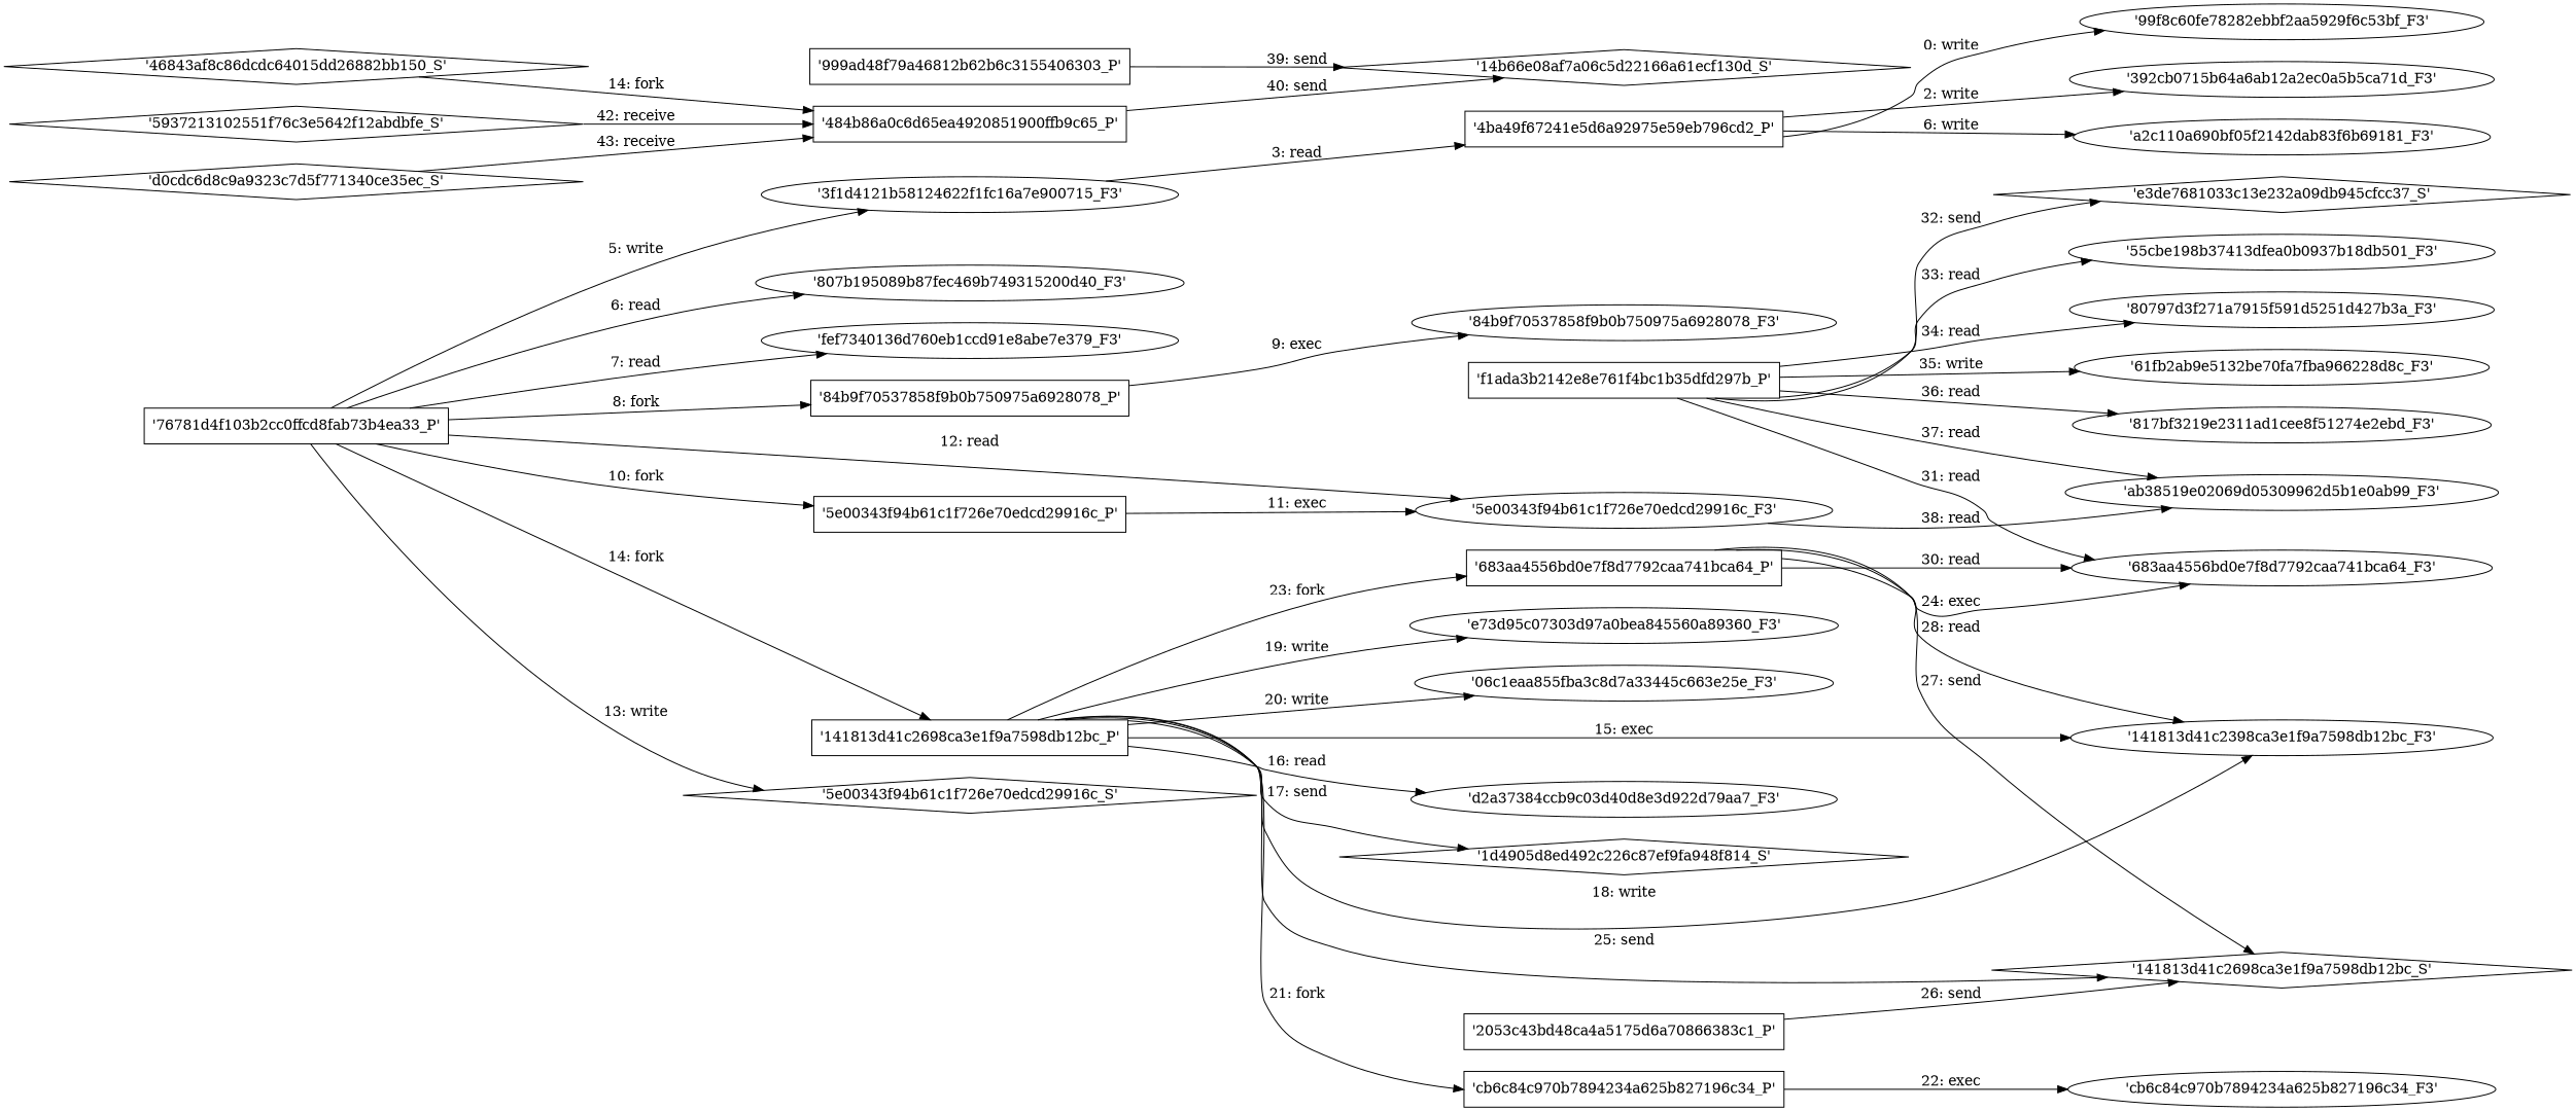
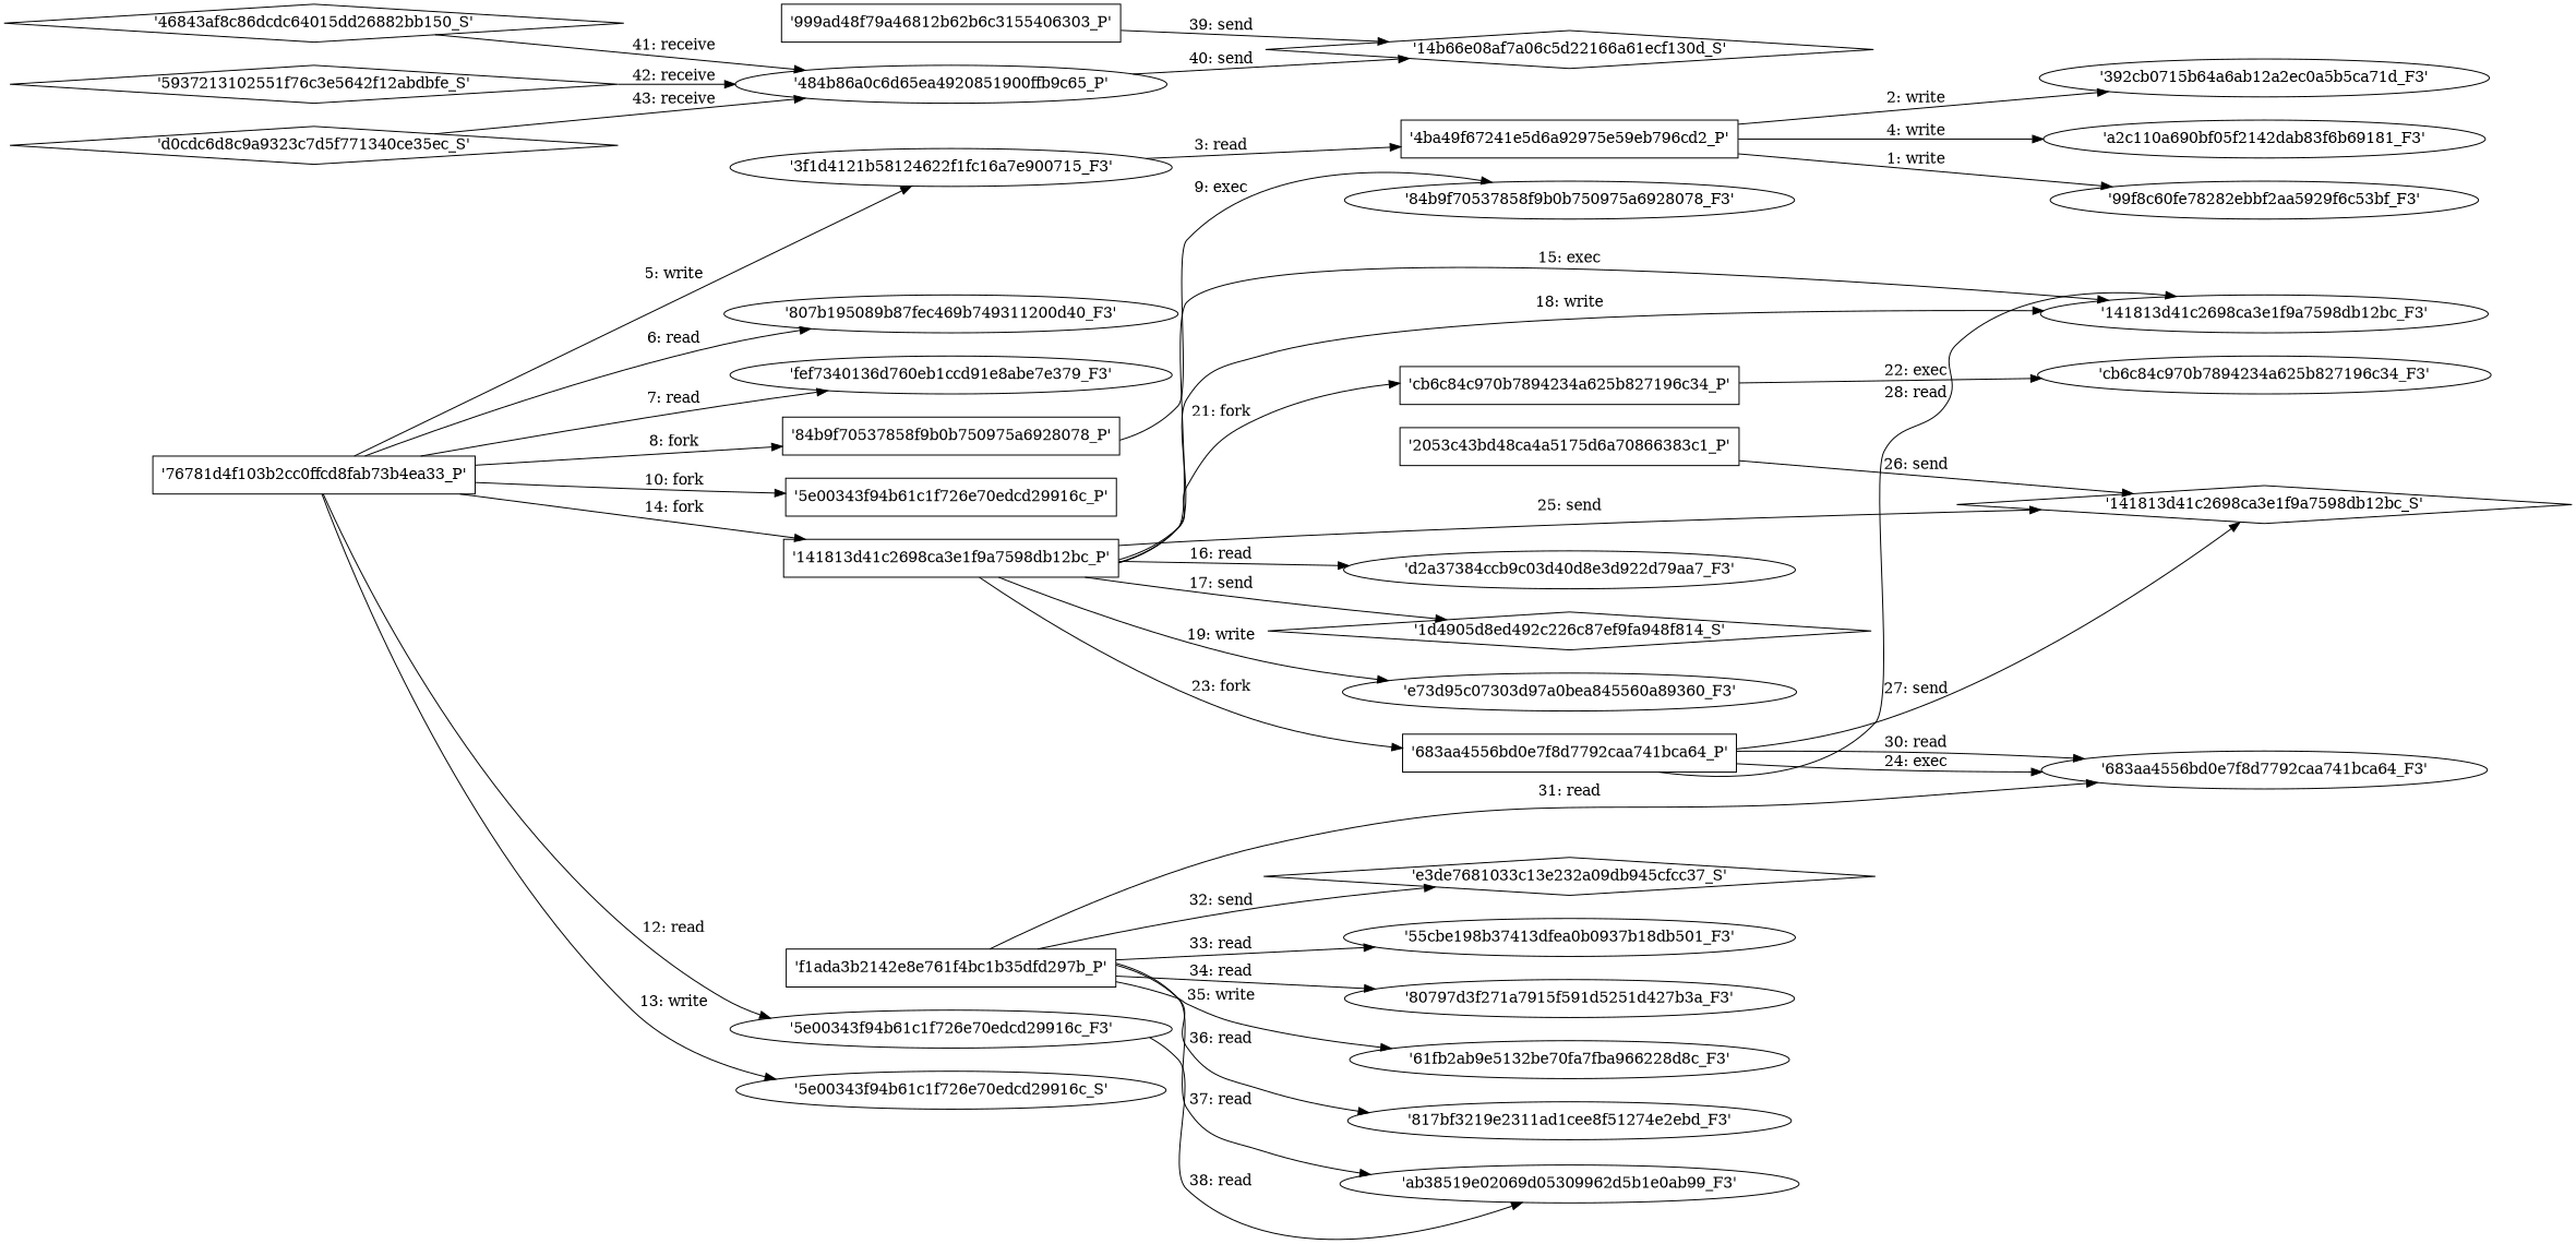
  digraph {
    engine=neato
    fixedsize=false
    fontsize=10
    nodesep=0.3
    rankdir=LR
    ranksep=0
    splines=true
    node [node_type=file shape=ellipse]
    "'4ba49f67241e5d6a92975e59eb796cd2_P'" [node_type=Process shape=box]
    "'99f8c60fe78282ebbf2aa5929f6c53bf_F3'"
    "'392cb0715b64a6ab12a2ec0a5b5ca71d_F3'"
    "'a2c110a690bf05f2142dab83f6b69181_F3'"
    "'3f1d4121b58124622f1fc16a7e900715_F3'"
    "'76781d4f103b2cc0ffcd8fab73b4ea33_P'" [node_type=Process shape=box]
-   "'807b195089b87fec469b749315200d40_F3'"
+   "'807b195089b87fec469b749315200d40_F3'" [label="'807b195089b87fec469b749311200d40_F3'"]
    "'fef7340136d760eb1ccd91e8abe7e379_F3'"
    "'84b9f70537858f9b0b750975a6928078_P'" [node_type=Process shape=box]
    "'5e00343f94b61c1f726e70edcd29916c_P'" [node_type=Process shape=box]
    "'5e00343f94b61c1f726e70edcd29916c_F3'"
-   "'5e00343f94b61c1f726e70edcd29916c_S'" [node_type=Socket shape=diamond]
+   "'5e00343f94b61c1f726e70edcd29916c_S'" [node_type=Socket]
    "'141813d41c2698ca3e1f9a7598db12bc_P'" [node_type=Process shape=box]
    "'84b9f70537858f9b0b750975a6928078_F3'" [node_type=File]
    "'ab38519e02069d05309962d5b1e0ab99_F3'"
-   "'141813d41c2698ca3e1f9a7598db12bc_F3'" [label="'141813d41c2398ca3e1f9a7598db12bc_F3'"]
+   "'141813d41c2698ca3e1f9a7598db12bc_F3'"
    "'d2a37384ccb9c03d40d8e3d922d79aa7_F3'"
    "'1d4905d8ed492c226c87ef9fa948f814_S'" [node_type=Socket shape=diamond]
    n19 [label="'e73d95c07303d97a0bea845560a89360_F3'"]
-   "'06c1eaa855fba3c8d7a33445c663e25e_F3'"
    "'cb6c84c970b7894234a625b827196c34_P'" [node_type=Process shape=box]
    "'683aa4556bd0e7f8d7792caa741bca64_P'" [node_type=Process shape=box]
    "'141813d41c2698ca3e1f9a7598db12bc_S'" [node_type=Socket shape=diamond]
    "'cb6c84c970b7894234a625b827196c34_F3'" [node_type=File]
    "'683aa4556bd0e7f8d7792caa741bca64_F3'"
    "'2053c43bd48ca4a5175d6a70866383c1_P'" [node_type=Process shape=box]
    "'f1ada3b2142e8e761f4bc1b35dfd297b_P'" [node_type=Process shape=box]
    "'e3de7681033c13e232a09db945cfcc37_S'" [node_type=Socket shape=diamond]
    "'55cbe198b37413dfea0b0937b18db501_F3'"
    "'80797d3f271a7915f591d5251d427b3a_F3'"
    "'61fb2ab9e5132be70fa7fba966228d8c_F3'"
    "'817bf3219e2311ad1cee8f51274e2ebd_F3'"
    "'999ad48f79a46812b62b6c3155406303_P'" [node_type=Process shape=box]
    "'14b66e08af7a06c5d22166a61ecf130d_S'" [node_type=Socket shape=diamond]
-   "'484b86a0c6d65ea4920851900ffb9c65_P'" [node_type=Process shape=box]
+   "'484b86a0c6d65ea4920851900ffb9c65_P'" [node_type=Process]
    "'46843af8c86dcdc64015dd26882bb150_S'" [node_type=Socket shape=diamond]
    "'5937213102551f76c3e5642f12abdbfe_S'" [node_type=Socket shape=diamond]
    "'d0cdc6d8c9a9323c7d5f771340ce35ec_S'" [node_type=Socket shape=diamond]
-   "'4ba49f67241e5d6a92975e59eb796cd2_P'" -> "'99f8c60fe78282ebbf2aa5929f6c53bf_F3'" [label="0: write"]
+   "'4ba49f67241e5d6a92975e59eb796cd2_P'" -> "'99f8c60fe78282ebbf2aa5929f6c53bf_F3'" [label="1: write"]
    "'4ba49f67241e5d6a92975e59eb796cd2_P'" -> "'392cb0715b64a6ab12a2ec0a5b5ca71d_F3'" [label="2: write"]
-   "'4ba49f67241e5d6a92975e59eb796cd2_P'" -> "'a2c110a690bf05f2142dab83f6b69181_F3'" [label="6: write"]
+   "'4ba49f67241e5d6a92975e59eb796cd2_P'" -> "'a2c110a690bf05f2142dab83f6b69181_F3'" [label="4: write"]
    "'3f1d4121b58124622f1fc16a7e900715_F3'" -> "'4ba49f67241e5d6a92975e59eb796cd2_P'" [label="3: read"]
    "'76781d4f103b2cc0ffcd8fab73b4ea33_P'" -> "'3f1d4121b58124622f1fc16a7e900715_F3'" [label="5: write"]
    "'76781d4f103b2cc0ffcd8fab73b4ea33_P'" -> "'807b195089b87fec469b749315200d40_F3'" [label="6: read"]
    "'76781d4f103b2cc0ffcd8fab73b4ea33_P'" -> "'fef7340136d760eb1ccd91e8abe7e379_F3'" [label="7: read"]
    "'76781d4f103b2cc0ffcd8fab73b4ea33_P'" -> "'84b9f70537858f9b0b750975a6928078_P'" [label="8: fork"]
    "'76781d4f103b2cc0ffcd8fab73b4ea33_P'" -> "'5e00343f94b61c1f726e70edcd29916c_P'" [label="10: fork"]
    "'76781d4f103b2cc0ffcd8fab73b4ea33_P'" -> "'5e00343f94b61c1f726e70edcd29916c_F3'" [label="12: read"]
    "'76781d4f103b2cc0ffcd8fab73b4ea33_P'" -> "'5e00343f94b61c1f726e70edcd29916c_S'" [label="13: write"]
    "'76781d4f103b2cc0ffcd8fab73b4ea33_P'" -> "'141813d41c2698ca3e1f9a7598db12bc_P'" [label="14: fork"]
    "'84b9f70537858f9b0b750975a6928078_P'" -> "'84b9f70537858f9b0b750975a6928078_F3'" [label="9: exec"]
-   "'5e00343f94b61c1f726e70edcd29916c_P'" -> "'5e00343f94b61c1f726e70edcd29916c_F3'" [label="11: exec"]
    "'5e00343f94b61c1f726e70edcd29916c_F3'" -> "'ab38519e02069d05309962d5b1e0ab99_F3'" [label="38: read"]
    "'141813d41c2698ca3e1f9a7598db12bc_P'" -> "'141813d41c2698ca3e1f9a7598db12bc_F3'" [label="15: exec"]
    "'141813d41c2698ca3e1f9a7598db12bc_P'" -> "'141813d41c2698ca3e1f9a7598db12bc_F3'" [label="18: write"]
    "'141813d41c2698ca3e1f9a7598db12bc_P'" -> "'d2a37384ccb9c03d40d8e3d922d79aa7_F3'" [label="16: read"]
    "'141813d41c2698ca3e1f9a7598db12bc_P'" -> "'1d4905d8ed492c226c87ef9fa948f814_S'" [label="17: send"]
    "'141813d41c2698ca3e1f9a7598db12bc_P'" -> n19 [label="19: write"]
-   "'141813d41c2698ca3e1f9a7598db12bc_P'" -> "'06c1eaa855fba3c8d7a33445c663e25e_F3'" [label="20: write"]
    "'141813d41c2698ca3e1f9a7598db12bc_P'" -> "'cb6c84c970b7894234a625b827196c34_P'" [label="21: fork"]
    "'141813d41c2698ca3e1f9a7598db12bc_P'" -> "'683aa4556bd0e7f8d7792caa741bca64_P'" [label="23: fork"]
    "'141813d41c2698ca3e1f9a7598db12bc_P'" -> "'141813d41c2698ca3e1f9a7598db12bc_S'" [label="25: send"]
    "'cb6c84c970b7894234a625b827196c34_P'" -> "'cb6c84c970b7894234a625b827196c34_F3'" [label="22: exec"]
    "'683aa4556bd0e7f8d7792caa741bca64_P'" -> "'141813d41c2698ca3e1f9a7598db12bc_F3'" [label="28: read"]
    "'683aa4556bd0e7f8d7792caa741bca64_P'" -> "'141813d41c2698ca3e1f9a7598db12bc_S'" [label="27: send"]
    "'683aa4556bd0e7f8d7792caa741bca64_P'" -> "'683aa4556bd0e7f8d7792caa741bca64_F3'" [label="24: exec"]
    "'683aa4556bd0e7f8d7792caa741bca64_P'" -> "'683aa4556bd0e7f8d7792caa741bca64_F3'" [label="30: read"]
    "'2053c43bd48ca4a5175d6a70866383c1_P'" -> "'141813d41c2698ca3e1f9a7598db12bc_S'" [label="26: send"]
    "'f1ada3b2142e8e761f4bc1b35dfd297b_P'" -> "'ab38519e02069d05309962d5b1e0ab99_F3'" [label="37: read"]
    "'f1ada3b2142e8e761f4bc1b35dfd297b_P'" -> "'683aa4556bd0e7f8d7792caa741bca64_F3'" [label="31: read"]
    "'f1ada3b2142e8e761f4bc1b35dfd297b_P'" -> "'e3de7681033c13e232a09db945cfcc37_S'" [label="32: send"]
    "'f1ada3b2142e8e761f4bc1b35dfd297b_P'" -> "'55cbe198b37413dfea0b0937b18db501_F3'" [label="33: read"]
    "'f1ada3b2142e8e761f4bc1b35dfd297b_P'" -> "'80797d3f271a7915f591d5251d427b3a_F3'" [label="34: read"]
    "'f1ada3b2142e8e761f4bc1b35dfd297b_P'" -> "'61fb2ab9e5132be70fa7fba966228d8c_F3'" [label="35: write"]
    "'f1ada3b2142e8e761f4bc1b35dfd297b_P'" -> "'817bf3219e2311ad1cee8f51274e2ebd_F3'" [label="36: read"]
    "'999ad48f79a46812b62b6c3155406303_P'" -> "'14b66e08af7a06c5d22166a61ecf130d_S'" [label="39: send"]
    "'484b86a0c6d65ea4920851900ffb9c65_P'" -> "'14b66e08af7a06c5d22166a61ecf130d_S'" [label="40: send"]
-   "'46843af8c86dcdc64015dd26882bb150_S'" -> "'484b86a0c6d65ea4920851900ffb9c65_P'" [label="14: fork"]
+   "'46843af8c86dcdc64015dd26882bb150_S'" -> "'484b86a0c6d65ea4920851900ffb9c65_P'" [label="41: receive"]
    "'5937213102551f76c3e5642f12abdbfe_S'" -> "'484b86a0c6d65ea4920851900ffb9c65_P'" [label="42: receive"]
    "'d0cdc6d8c9a9323c7d5f771340ce35ec_S'" -> "'484b86a0c6d65ea4920851900ffb9c65_P'" [label="43: receive"]
  }
